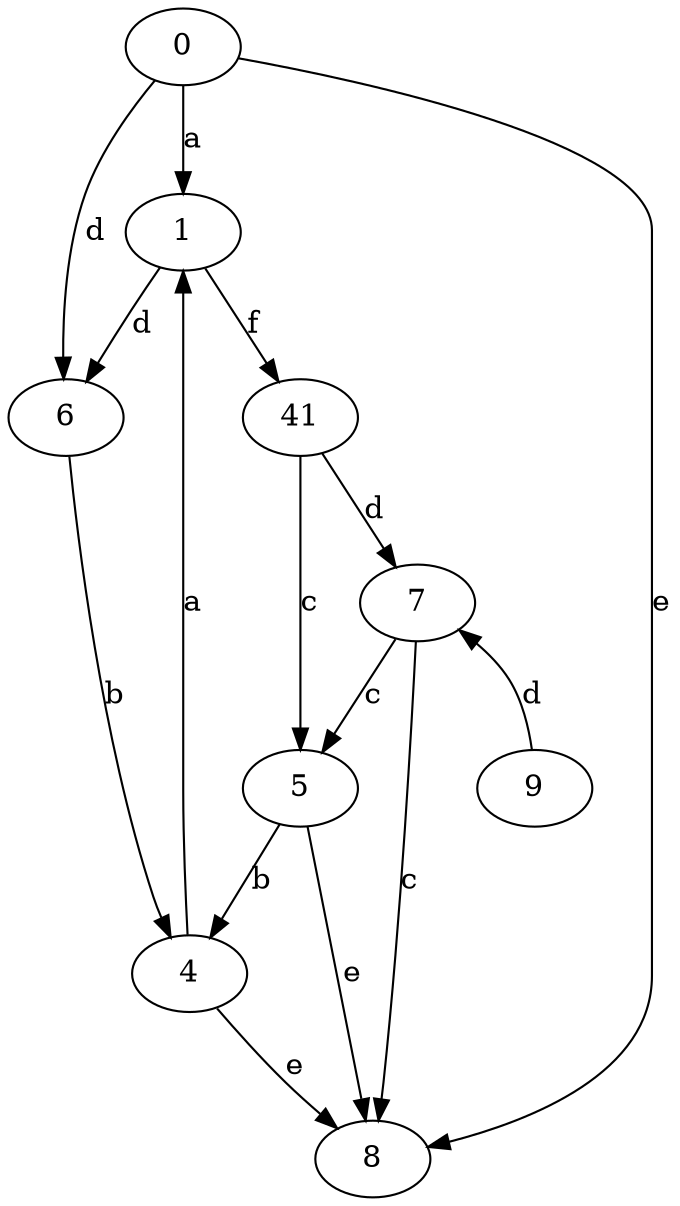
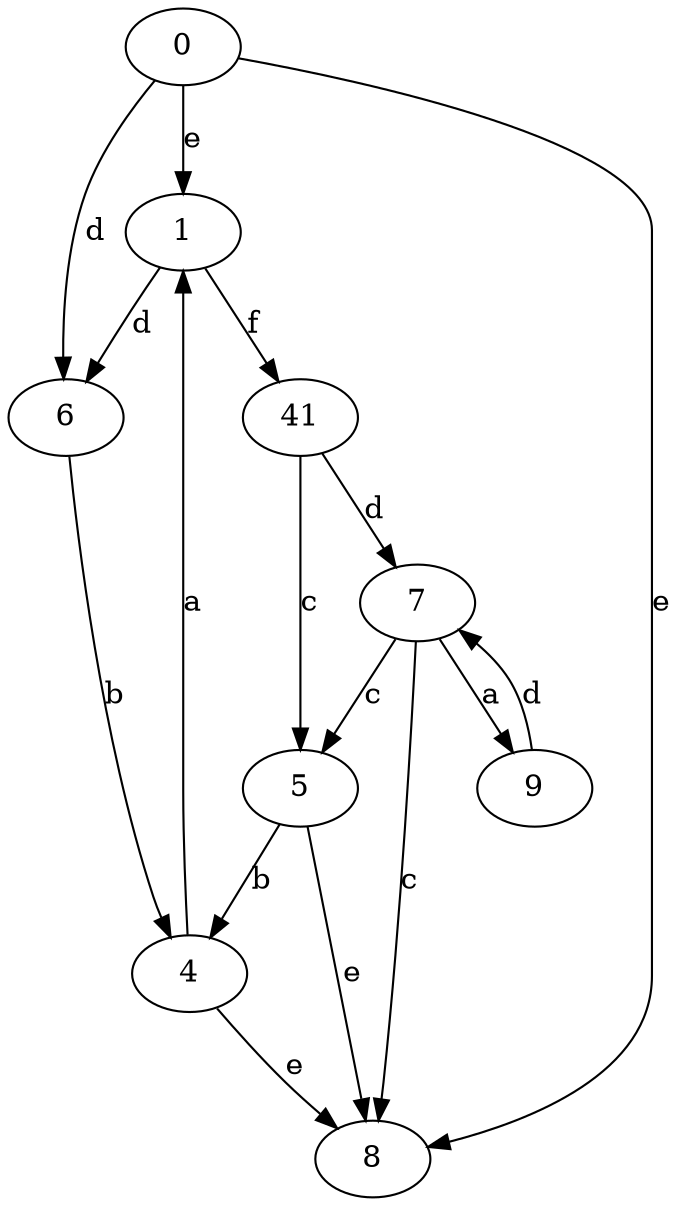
  strict digraph {
    0
    1
    6
    8
    n5 [label=41]
    4
    7
    5
    n9 [label=9]
-   0 -> 1 [label=a]
+   0 -> 1 [label=e]
    0 -> 6 [label=d]
    0 -> 8 [label=e]
    1 -> 6 [label=d]
    1 -> n5 [label=f]
    6 -> 4 [label=b]
    n5 -> 7 [label=d]
    n5 -> 5 [label=c]
    4 -> 1 [label=a]
    4 -> 8 [label=e]
    7 -> 8 [label=c]
    7 -> 5 [label=c]
+   7 -> n9 [label=a]
    5 -> 8 [label=e]
    5 -> 4 [label=b]
    n9 -> 7 [label=d]
  }
